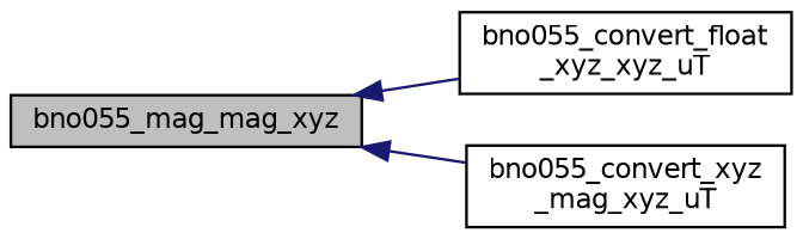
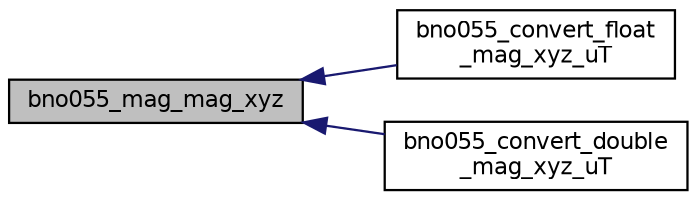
  digraph {
    rankdir=LR
    node [color=black fillcolor=white fontname=Helvetica fontsize=10 shape=record style=filled]
    edge [color=midnightblue dir=back fontname=Helvetica fontsize=10 labelfontname=Helvetica labelfontsize=10 style=solid]
    n1 [fillcolor=grey75 fontcolor=black height=0.2 label=bno055_mag_mag_xyz width=0.4]
-   n2 [height=0.2 label="bno055_convert_float\l_xyz_xyz_uT" width=0.4]
-   n3 [height=0.2 label="bno055_convert_xyz\l_mag_xyz_uT" width=0.4]
+   n2 [height=0.2 label="bno055_convert_float\l_mag_xyz_uT" width=0.4]
+   n3 [height=0.2 label="bno055_convert_double\l_mag_xyz_uT" width=0.4]
    n1 -> n2
    n1 -> n3
  }
